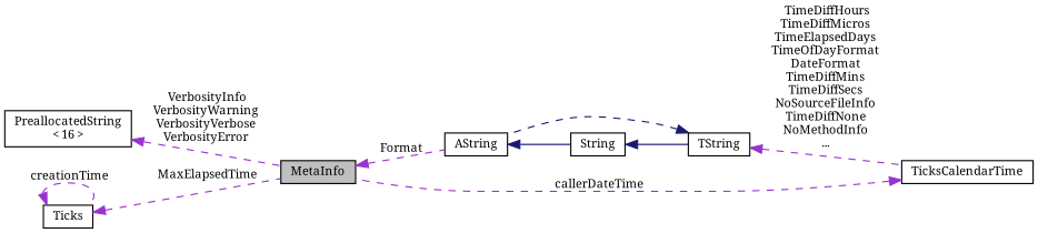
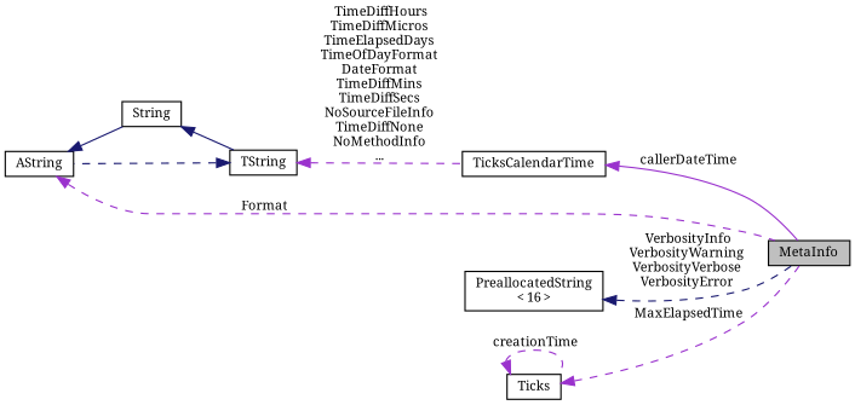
  digraph {
    fontname="Noto Serif"
    rankdir=LR
    node [color=black fillcolor=white fontname="Noto Serif" fontsize=10 shape=record style=filled]
    edge [color=darkorchid3 dir=back fontname="Noto Serif" fontsize=10 labelfontname=Helvetica labelfontsize=10 style=dashed]
    n1 [fillcolor=grey75 fontcolor=black height=0.2 label=MetaInfo width=0.4]
    n2 [height=0.2 label=TString width=0.4]
    n3 [height=0.2 label=AString width=0.4]
    n4 [height=0.2 label=TicksCalendarTime width=0.4]
    n5 [height=0.2 label=String width=0.4]
    n6 [height=0.2 label="PreallocatedString\l\< 16 \>" width=0.4]
    n7 [height=0.2 label=Ticks width=0.4]
    n2 -> n3 [color=midnightblue]
    n2 -> n4 [label=" TimeDiffHours\nTimeDiffMicros\nTimeElapsedDays\nTimeOfDayFormat\nDateFormat\nTimeDiffMins\nTimeDiffSecs\nNoSourceFileInfo\nTimeDiffNone\nNoMethodInfo\n..."]
-   n1 -> n3 [label=" Format"]
+   n3 -> n1 [label=" Format"]
    n3 -> n5 [color=midnightblue style=solid]
-   n4 -> n1 [label=" callerDateTime"]
+   n4 -> n1 [label=" callerDateTime" style=solid]
    n5 -> n2 [color=midnightblue style=solid]
-   n6 -> n1 [label=" VerbosityInfo\nVerbosityWarning\nVerbosityVerbose\nVerbosityError"]
+   n6 -> n1 [color=midnightblue label=" VerbosityInfo\nVerbosityWarning\nVerbosityVerbose\nVerbosityError"]
    n7 -> n1 [label=" MaxElapsedTime"]
    n7 -> n7 [label=" creationTime"]
  }
